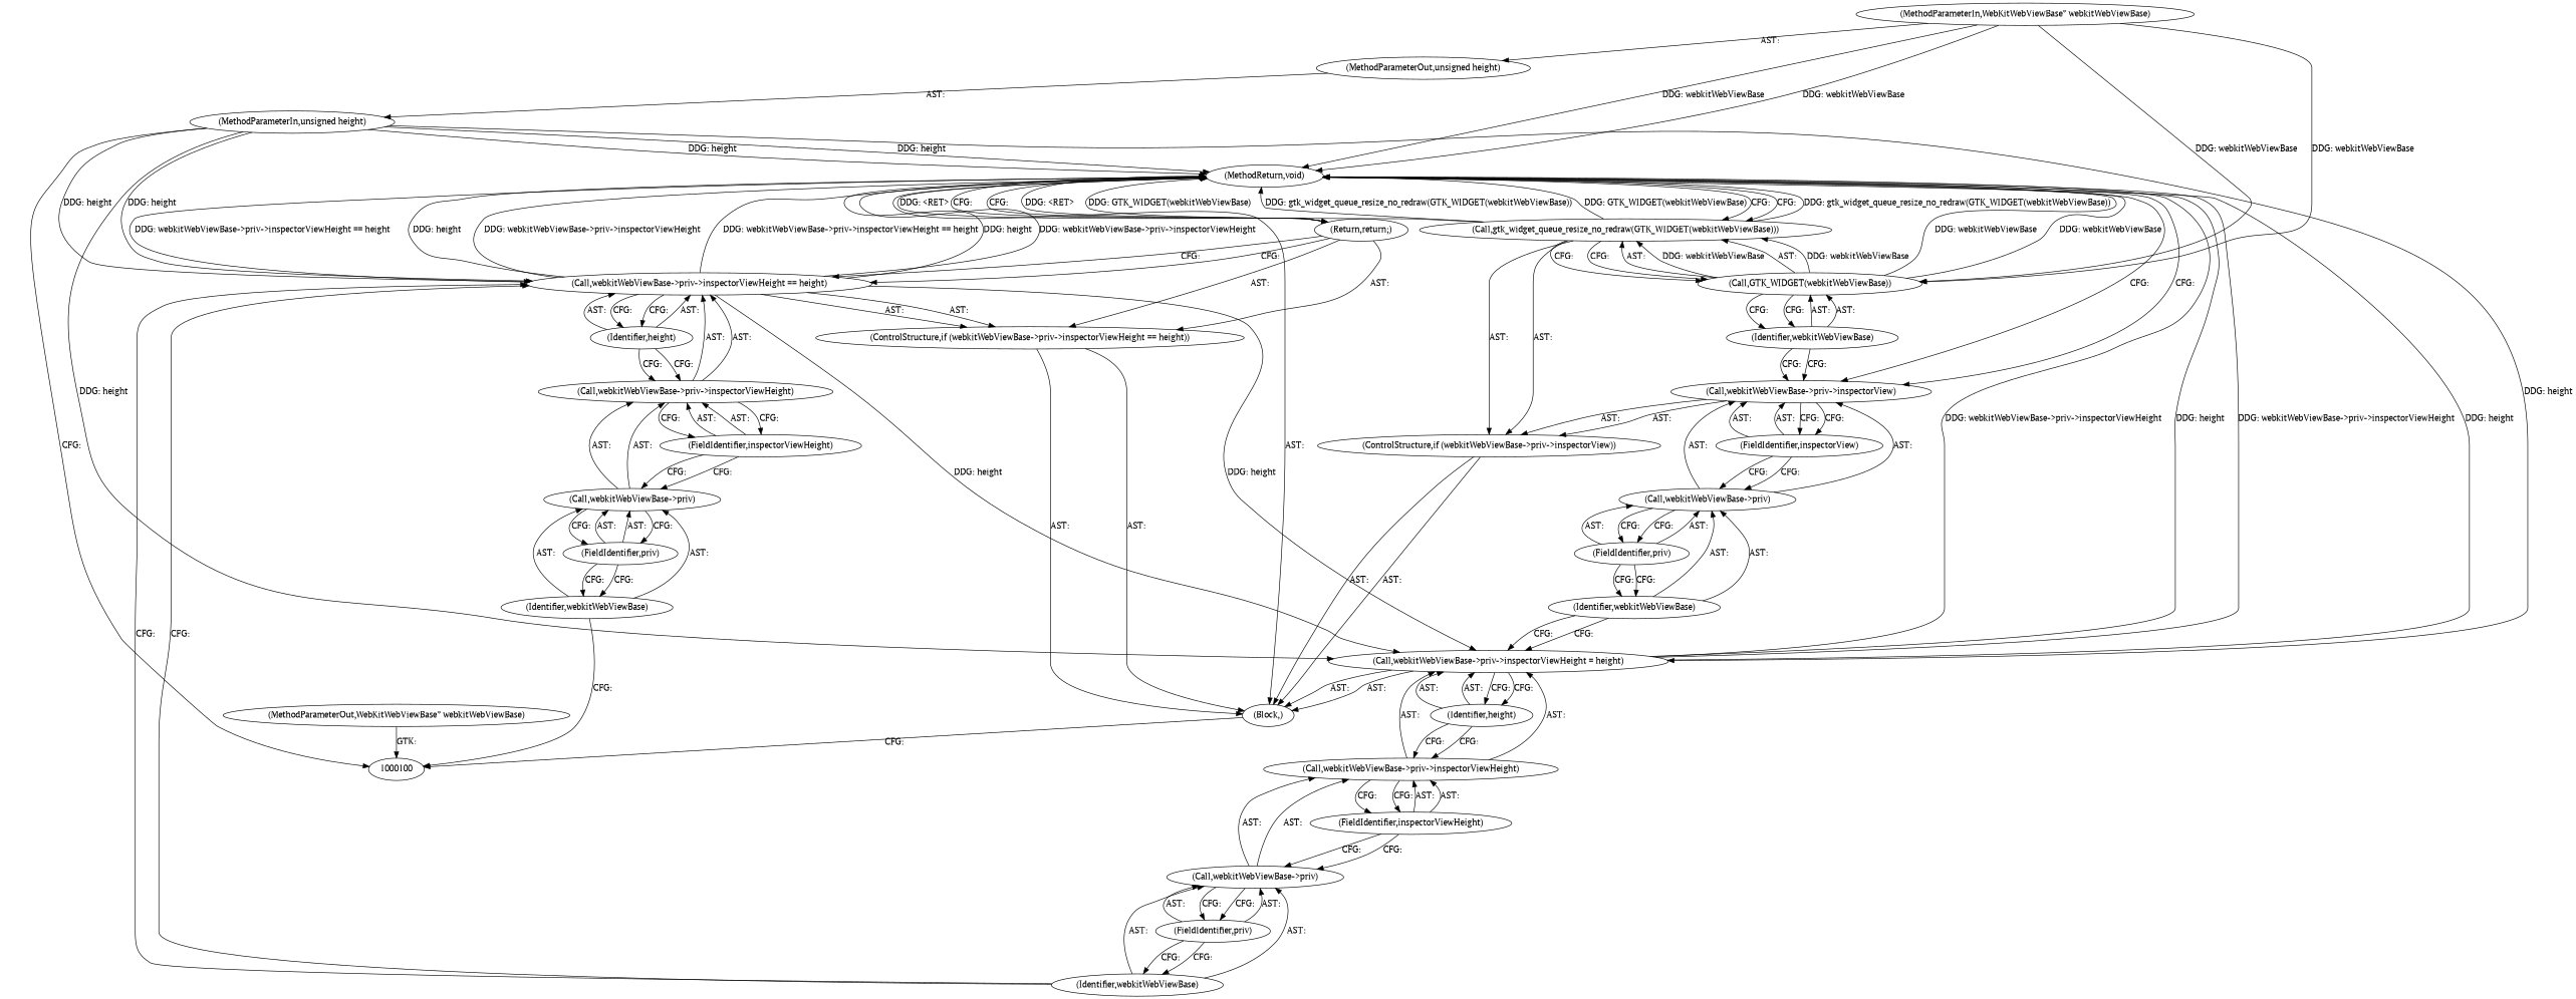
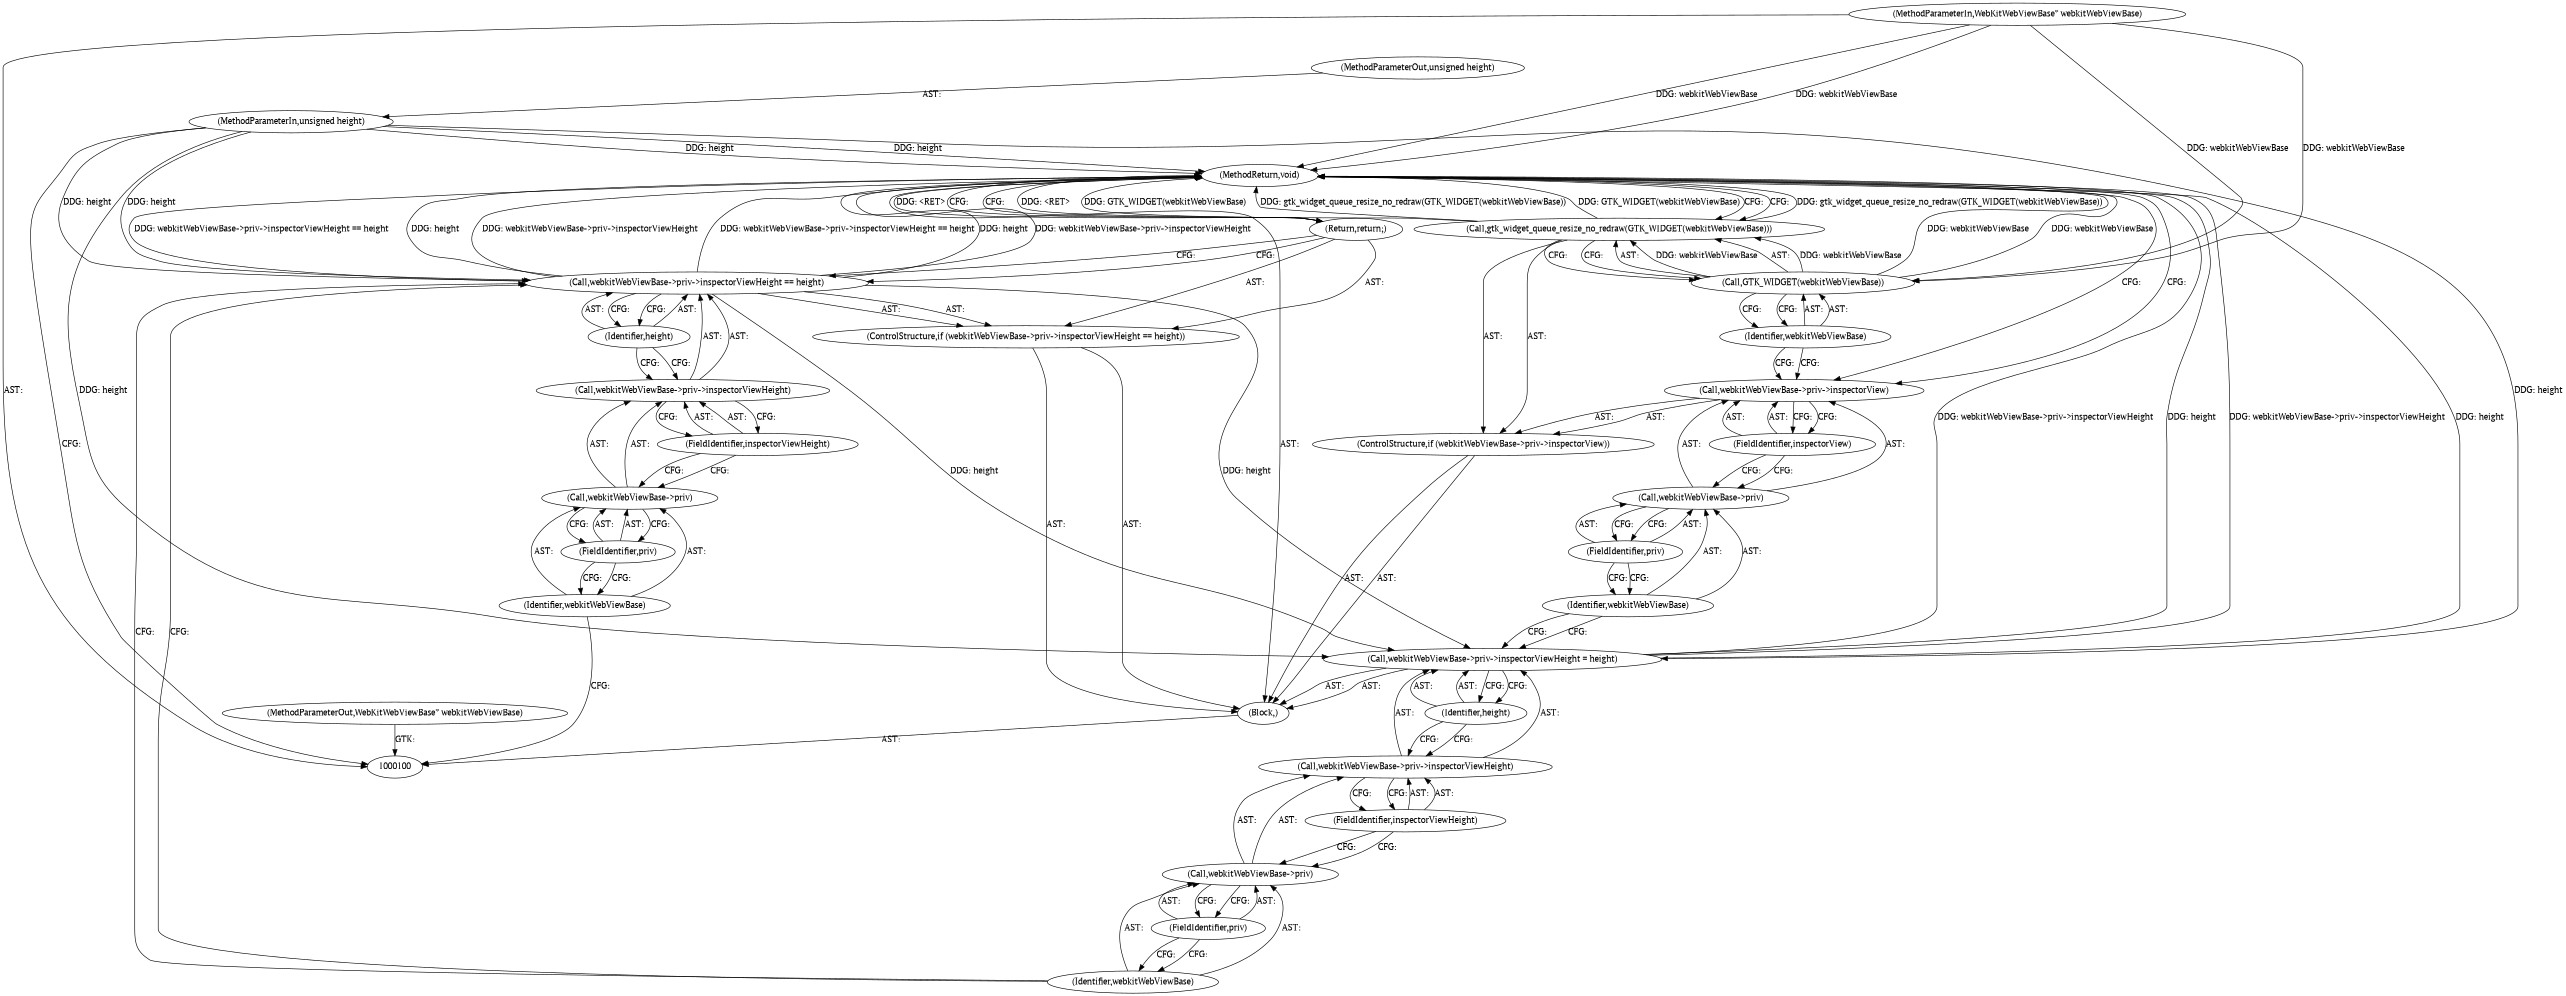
  digraph {
    fontname="PT Serif"
    node [fontname="PT Serif"]
    edge [fontname="PT Serif"]
    n1 [label="(MethodReturn,void)"]
    n2 [label="(Return,return;)"]
    n3 [label="(Call,webkitWebViewBase->priv->inspectorView)"]
    n4 [label="(Call,gtk_widget_queue_resize_no_redraw(GTK_WIDGET(webkitWebViewBase)))"]
    n5 [label="(Block,)"]
    n6 [label="(Call,webkitWebViewBase->priv->inspectorViewHeight == height)"]
    n7 [label="(ControlStructure,if (webkitWebViewBase->priv->inspectorViewHeight == height))"]
    n8 [label="(FieldIdentifier,inspectorView)"]
    n9 [label="(ControlStructure,if (webkitWebViewBase->priv->inspectorView))"]
    n10 [label="(Call,GTK_WIDGET(webkitWebViewBase))"]
    n11 [label="(MethodParameterIn,WebKitWebViewBase* webkitWebViewBase)"]
    1000100
    n13 [label="(Identifier,webkitWebViewBase)"]
    n14 [label="(MethodParameterOut,WebKitWebViewBase* webkitWebViewBase)"]
    n15 [label="(MethodParameterIn,unsigned height)"]
    n16 [label="(Call,webkitWebViewBase->priv->inspectorViewHeight = height)"]
    n17 [label="(Identifier,height)"]
    n18 [label="(Identifier,height)"]
    n19 [label="(MethodParameterOut,unsigned height)"]
    n20 [label="(FieldIdentifier,priv)"]
    n21 [label="(Call,webkitWebViewBase->priv)"]
    n22 [label="(Identifier,webkitWebViewBase)"]
    n23 [label="(Call,webkitWebViewBase->priv->inspectorViewHeight)"]
    n24 [label="(FieldIdentifier,inspectorViewHeight)"]
    n25 [label="(FieldIdentifier,priv)"]
    n26 [label="(Call,webkitWebViewBase->priv)"]
    n27 [label="(Identifier,webkitWebViewBase)"]
    n28 [label="(Call,webkitWebViewBase->priv->inspectorViewHeight)"]
    n29 [label="(FieldIdentifier,inspectorViewHeight)"]
    n30 [label="(FieldIdentifier,priv)"]
    n31 [label="(Call,webkitWebViewBase->priv)"]
    n32 [label="(Identifier,webkitWebViewBase)"]
    n1 -> n2 [label="CFG: "]
    n1 -> n2 [label="CFG: "]
    n1 -> n3 [label="CFG: "]
    n1 -> n3 [label="CFG: "]
    n1 -> n4 [label="CFG: "]
    n1 -> n4 [label="CFG: "]
    n1 -> n5 [label="AST: "]
    n2 -> n1 [label="DDG: <RET>"]
    n2 -> n1 [label="DDG: <RET>"]
    n2 -> n6 [label="CFG: "]
    n2 -> n6 [label="CFG: "]
    n2 -> n7 [label="AST: "]
    n2 -> n7 [label="AST: "]
    n3 -> n8 [label="CFG: "]
    n3 -> n8 [label="CFG: "]
    n3 -> n9 [label="AST: "]
    n3 -> n9 [label="AST: "]
    n4 -> n1 [label="DDG: gtk_widget_queue_resize_no_redraw(GTK_WIDGET(webkitWebViewBase))"]
    n4 -> n1 [label="DDG: GTK_WIDGET(webkitWebViewBase)"]
    n4 -> n1 [label="DDG: gtk_widget_queue_resize_no_redraw(GTK_WIDGET(webkitWebViewBase))"]
    n4 -> n1 [label="DDG: GTK_WIDGET(webkitWebViewBase)"]
    n4 -> n9 [label="AST: "]
    n4 -> n9 [label="AST: "]
    n4 -> n10 [label="CFG: "]
    n4 -> n10 [label="CFG: "]
-   n5 -> 1000100 [label="CFG: "]
+   n5 -> 1000100 [label="AST: "]
    n6 -> n1 [label="DDG: webkitWebViewBase->priv->inspectorViewHeight == height"]
    n6 -> n1 [label="DDG: height"]
    n6 -> n1 [label="DDG: webkitWebViewBase->priv->inspectorViewHeight"]
    n6 -> n1 [label="DDG: webkitWebViewBase->priv->inspectorViewHeight == height"]
    n6 -> n1 [label="DDG: height"]
    n6 -> n1 [label="DDG: webkitWebViewBase->priv->inspectorViewHeight"]
    n6 -> n7 [label="AST: "]
    n6 -> n7 [label="AST: "]
    n6 -> n16 [label="DDG: height"]
    n6 -> n16 [label="DDG: height"]
    n6 -> n17 [label="CFG: "]
    n6 -> n17 [label="CFG: "]
    n7 -> n5 [label="AST: "]
    n7 -> n5 [label="AST: "]
    n8 -> n3 [label="AST: "]
    n8 -> n3 [label="AST: "]
    n8 -> n31 [label="CFG: "]
    n8 -> n31 [label="CFG: "]
    n9 -> n5 [label="AST: "]
    n9 -> n5 [label="AST: "]
    n10 -> n1 [label="DDG: webkitWebViewBase"]
    n10 -> n1 [label="DDG: webkitWebViewBase"]
    n10 -> n4 [label="AST: "]
    n10 -> n4 [label="DDG: webkitWebViewBase"]
    n10 -> n4 [label="AST: "]
    n10 -> n4 [label="DDG: webkitWebViewBase"]
    n10 -> n13 [label="CFG: "]
    n10 -> n13 [label="CFG: "]
    n11 -> n1 [label="DDG: webkitWebViewBase"]
    n11 -> n1 [label="DDG: webkitWebViewBase"]
    n11 -> n10 [label="DDG: webkitWebViewBase"]
    n11 -> n10 [label="DDG: webkitWebViewBase"]
-   n11 -> n19 [label="AST: "]
+   n11 -> 1000100 [label="AST: "]
    n13 -> n3 [label="CFG: "]
    n13 -> n3 [label="CFG: "]
    n13 -> n10 [label="AST: "]
    n13 -> n10 [label="AST: "]
    n14 -> 1000100 [label="GTK: "]
    n15 -> n1 [label="DDG: height"]
    n15 -> n1 [label="DDG: height"]
    n15 -> n6 [label="DDG: height"]
    n15 -> n6 [label="DDG: height"]
    n15 -> 1000100 [label="CFG: "]
    n15 -> n16 [label="DDG: height"]
    n15 -> n16 [label="DDG: height"]
    n16 -> n1 [label="DDG: webkitWebViewBase->priv->inspectorViewHeight"]
    n16 -> n1 [label="DDG: height"]
    n16 -> n1 [label="DDG: webkitWebViewBase->priv->inspectorViewHeight"]
    n16 -> n1 [label="DDG: height"]
    n16 -> n5 [label="AST: "]
    n16 -> n5 [label="AST: "]
    n16 -> n18 [label="CFG: "]
    n16 -> n18 [label="CFG: "]
    n17 -> n6 [label="AST: "]
    n17 -> n6 [label="AST: "]
    n17 -> n23 [label="CFG: "]
    n17 -> n23 [label="CFG: "]
    n18 -> n16 [label="AST: "]
    n18 -> n16 [label="AST: "]
    n18 -> n28 [label="CFG: "]
    n18 -> n28 [label="CFG: "]
    n19 -> n15 [label="AST: "]
    n20 -> n21 [label="AST: "]
    n20 -> n21 [label="AST: "]
    n20 -> n22 [label="CFG: "]
    n20 -> n22 [label="CFG: "]
    n21 -> n20 [label="CFG: "]
    n21 -> n20 [label="CFG: "]
    n21 -> n23 [label="AST: "]
    n21 -> n23 [label="AST: "]
    n22 -> 1000100 [label="CFG: "]
    n22 -> n21 [label="AST: "]
    n22 -> n21 [label="AST: "]
    n23 -> n6 [label="AST: "]
    n23 -> n6 [label="AST: "]
    n23 -> n24 [label="CFG: "]
    n23 -> n24 [label="CFG: "]
    n24 -> n21 [label="CFG: "]
    n24 -> n21 [label="CFG: "]
    n24 -> n23 [label="AST: "]
    n24 -> n23 [label="AST: "]
    n25 -> n26 [label="AST: "]
    n25 -> n26 [label="AST: "]
    n25 -> n27 [label="CFG: "]
    n25 -> n27 [label="CFG: "]
    n26 -> n25 [label="CFG: "]
    n26 -> n25 [label="CFG: "]
    n26 -> n28 [label="AST: "]
    n26 -> n28 [label="AST: "]
    n27 -> n6 [label="CFG: "]
    n27 -> n6 [label="CFG: "]
    n27 -> n26 [label="AST: "]
    n27 -> n26 [label="AST: "]
    n28 -> n16 [label="AST: "]
    n28 -> n16 [label="AST: "]
    n28 -> n29 [label="CFG: "]
    n28 -> n29 [label="CFG: "]
    n29 -> n26 [label="CFG: "]
    n29 -> n26 [label="CFG: "]
    n29 -> n28 [label="AST: "]
    n29 -> n28 [label="AST: "]
    n30 -> n31 [label="AST: "]
    n30 -> n31 [label="AST: "]
    n30 -> n32 [label="CFG: "]
    n30 -> n32 [label="CFG: "]
    n31 -> n3 [label="AST: "]
    n31 -> n3 [label="AST: "]
    n31 -> n30 [label="CFG: "]
    n31 -> n30 [label="CFG: "]
    n32 -> n16 [label="CFG: "]
    n32 -> n16 [label="CFG: "]
    n32 -> n31 [label="AST: "]
    n32 -> n31 [label="AST: "]
  }
